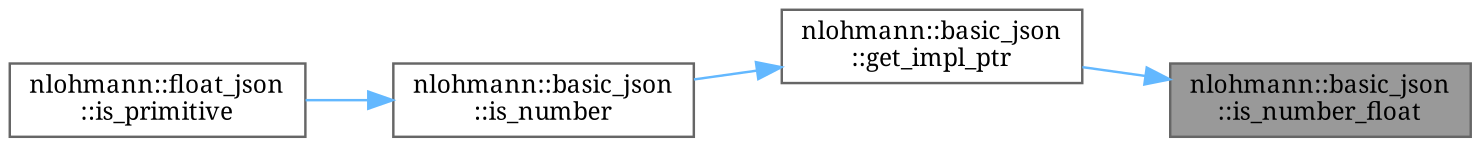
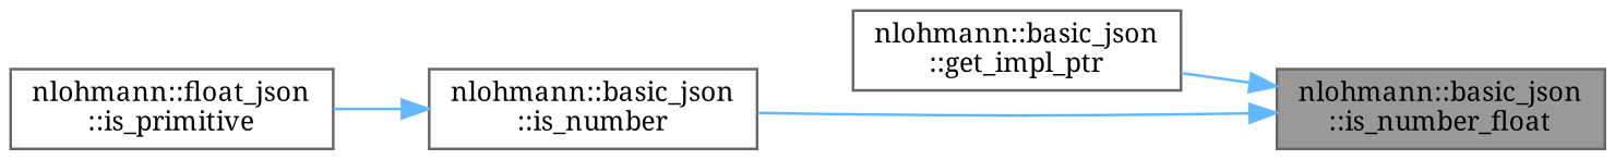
  digraph {
    fontname="Noto Serif"
    rankdir=RL
    node [color=grey40 fillcolor=white fontname="Noto Serif" fontsize=10 shape=box style=filled]
    edge [color=steelblue1 dir=back fontname="Noto Serif" fontsize=10 labelfontname=Helvetica labelfontsize=10 style=solid]
    n1 [color=gray40 fillcolor=grey60 fontcolor=black height=0.2 label="nlohmann::basic_json\l::is_number_float" width=0.4]
    n2 [height=0.2 label="nlohmann::basic_json\l::get_impl_ptr" width=0.4]
    n3 [height=0.2 label="nlohmann::basic_json\l::is_number" width=0.4]
    n4 [height=0.2 label="nlohmann::float_json\l::is_primitive" width=0.4]
    n1 -> n2
-   n2 -> n3
+   n1 -> n3
    n3 -> n4
  }
